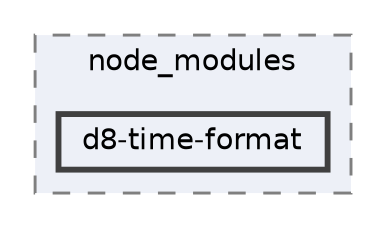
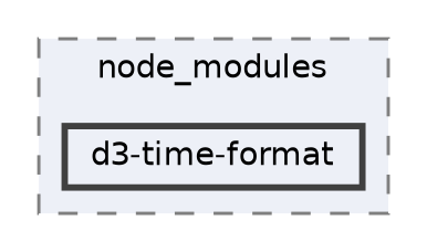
  digraph {
    compound=true
-   n1 [color=grey25 fillcolor="#edf0f7" fontname=Helvetica fontsize=10 height=0.2 label="d8-time-format" shape=box style="filled,bold" width=0.4]
+   n1 [color=grey25 fillcolor="#edf0f7" fontname=Helvetica fontsize=10 height=0.2 label="d3-time-format" shape=box style="filled,bold" width=0.4]
    subgraph cluster_1 {
      bgcolor="#edf0f7"
      fontname=Helvetica
      fontsize=10
      label=node_modules
      pencolor=grey50
      style="filled,dashed"
      n1
    }
  }
